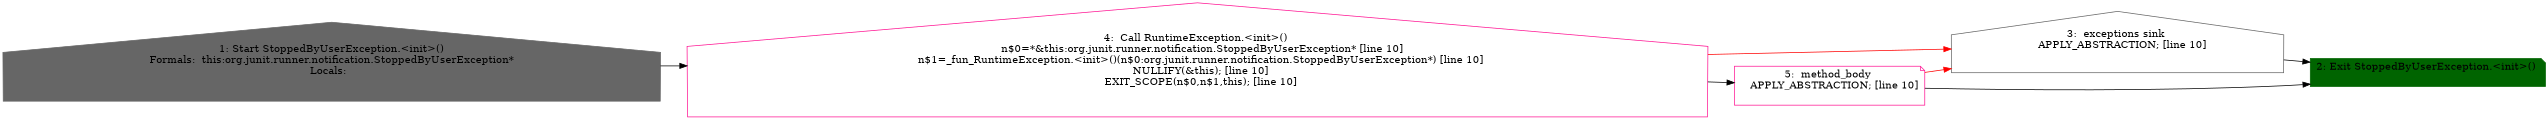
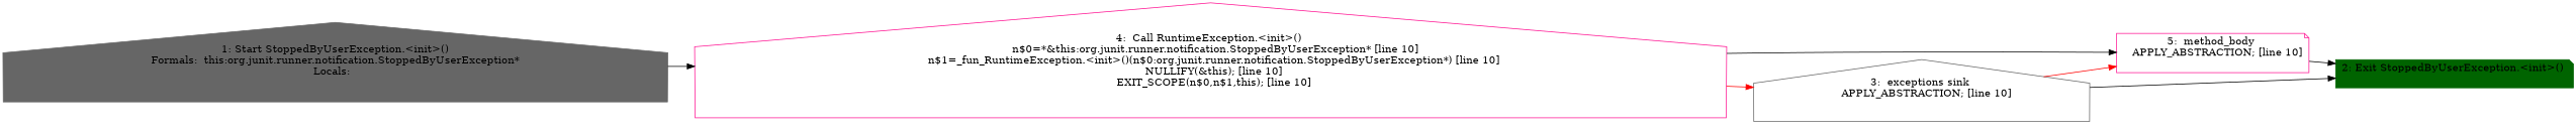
  digraph {
    rankdir=LR
    node [color=gray40 shape=house]
    n1 [label="1: Start StoppedByUserException.<init>()\nFormals:  this:org.junit.runner.notification.StoppedByUserException*\nLocals:  \n  " style=filled]
    n2 [label="4:  Call RuntimeException.<init>() \n   n$0=*&this:org.junit.runner.notification.StoppedByUserException* [line 10]\n  n$1=_fun_RuntimeException.<init>()(n$0:org.junit.runner.notification.StoppedByUserException*) [line 10]\n  NULLIFY(&this); [line 10]\n  EXIT_SCOPE(n$0,n$1,this); [line 10]\n " color=deeppink]
    n3 [label="3:  exceptions sink \n   APPLY_ABSTRACTION; [line 10]\n "]
    n4 [label="5:  method_body \n   APPLY_ABSTRACTION; [line 10]\n " shape=note color=deeppink]
    n5 [color=darkgreen label="2: Exit StoppedByUserException.<init>() \n  " style=filled shape=note]
    n1 -> n2
    n2 -> n3 [color=red]
    n2 -> n4
    n3 -> n5
-   n4 -> n3 [color=red]
+   n3 -> n4 [color=red]
    n4 -> n5
  }
